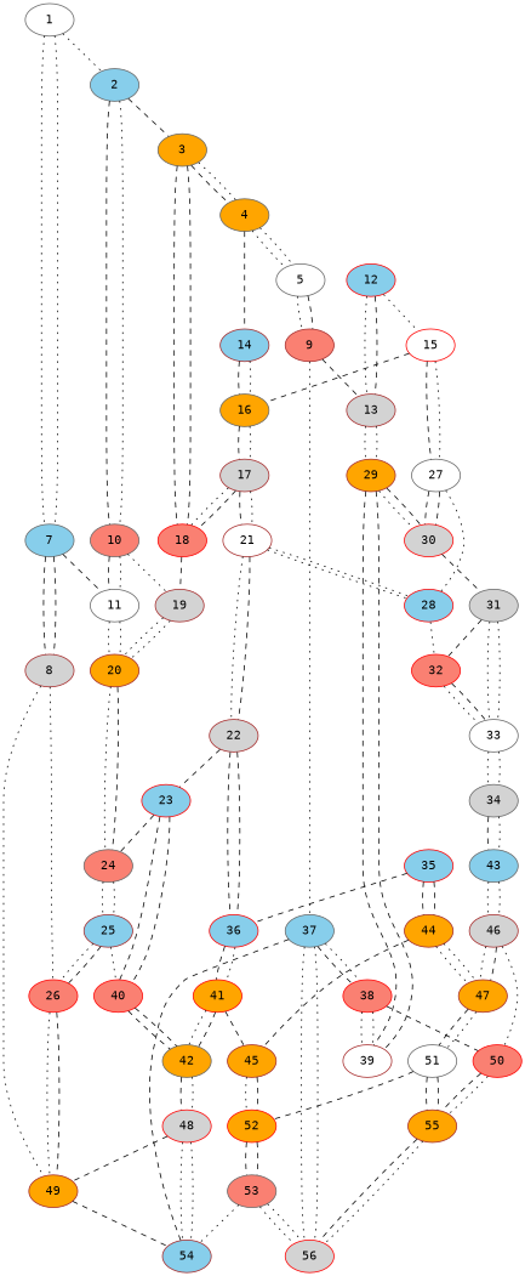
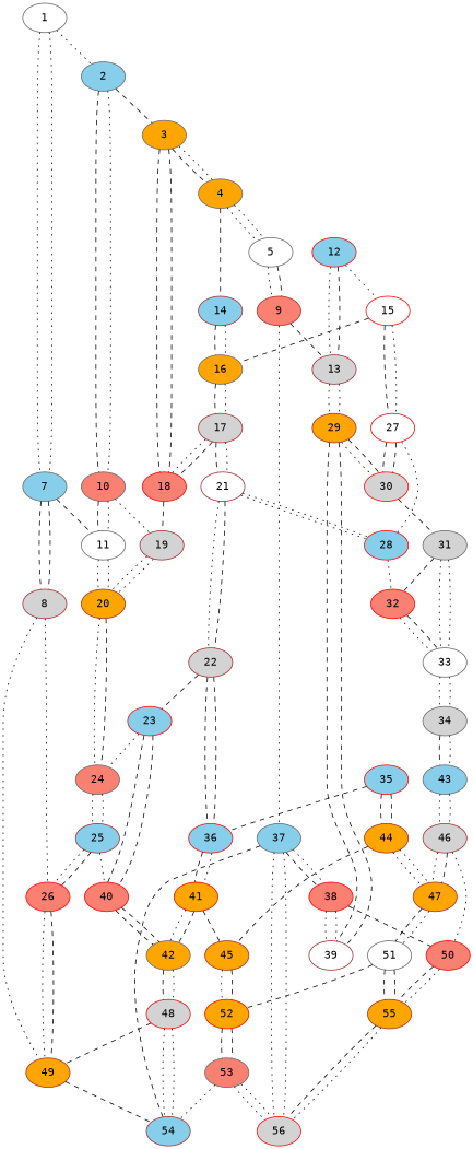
  graph {
    fontname="DejaVu Sans Mono"
    node [color=brown fillcolor=orange fontname="DejaVu Sans Mono" style=filled]
    edge [fontname="DejaVu Sans Mono" style=dotted]
    1 [color=gray40 fillcolor=white]
    2 [color=gray40 fillcolor=skyblue]
    7 [color=gray40 fillcolor=skyblue]
    3 [color=gray40]
    10 [color=gray40 fillcolor=salmon]
    8 [fillcolor=lightgrey]
    11 [color=gray40 fillcolor=white]
    4 [color=gray40]
    18 [color=red fillcolor=salmon]
    19 [fillcolor=lightgrey]
    5 [color=gray40 fillcolor=white]
    14 [fillcolor=skyblue]
    9 [fillcolor=salmon]
    16 [color=gray40]
    13 [fillcolor=lightgrey]
    37 [color=gray40 fillcolor=skyblue]
    26 [color=red fillcolor=salmon]
    49
    20
    54 [fillcolor=skyblue]
    29
    38 [color=red fillcolor=salmon]
    56 [color=red fillcolor=lightgrey]
    24 [color=gray40 fillcolor=salmon]
    12 [color=red fillcolor=skyblue]
    15 [color=red fillcolor=white]
-   27 [color=gray40 fillcolor=white]
+   27 [color=red fillcolor=white]
    30 [color=red fillcolor=lightgrey]
    39 [fillcolor=white]
    17 [fillcolor=lightgrey]
    28 [color=red fillcolor=skyblue]
    21 [fillcolor=white]
    22 [fillcolor=lightgrey]
    25 [fillcolor=skyblue]
    23 [color=red fillcolor=skyblue]
    36 [color=red fillcolor=skyblue]
    32 [color=red fillcolor=salmon]
    40 [color=red fillcolor=salmon]
    41 [color=red]
    42 [color=gray40]
    31 [color=gray40 fillcolor=lightgrey]
    33 [color=gray40 fillcolor=white]
    34 [color=gray40 fillcolor=lightgrey]
    43 [color=gray40 fillcolor=skyblue]
    35 [color=red fillcolor=skyblue]
    44
    46 [fillcolor=lightgrey]
    45
    47
    50 [color=red fillcolor=salmon]
    55
    48 [color=red fillcolor=lightgrey]
    52 [color=red]
    51 [color=gray40 fillcolor=white]
    53 [color=gray40 fillcolor=salmon]
    1 -- 2
    1 -- 7
    1 -- 7
    2 -- 3 [style=dashed]
    2 -- 10 [style=dashed]
    2 -- 10
    7 -- 8 [style=dashed]
    7 -- 8 [style=dashed]
    7 -- 11 [style=dashed]
    3 -- 4 [style=dashed]
    3 -- 4
    3 -- 18 [style=dashed]
    3 -- 18 [style=dashed]
    10 -- 11 [style=dashed]
    10 -- 11
    10 -- 19
    8 -- 26
    8 -- 49
    11 -- 20
    11 -- 20
    4 -- 5
    4 -- 5
    4 -- 14 [style=dashed]
    18 -- 19 [style=dashed]
    19 -- 20
    19 -- 20
    5 -- 9
    5 -- 9 [style=dashed]
    14 -- 16 [style=dashed]
    14 -- 16
    9 -- 13 [style=dashed]
    9 -- 37
    16 -- 17 [style=dashed]
    16 -- 17
    13 -- 29
    13 -- 29
    37 -- 54 [style=dashed]
    37 -- 38 [style=dashed]
    37 -- 38
    37 -- 56
    37 -- 56
    26 -- 49
    26 -- 49 [style=dashed]
    49 -- 54 [style=dashed]
    20 -- 24
    20 -- 24 [style=dashed]
    29 -- 30
    29 -- 30 [style=dashed]
    29 -- 39 [style=dashed]
    29 -- 39 [style=dashed]
    38 -- 39
    38 -- 39
    38 -- 50 [style=dashed]
    24 -- 25
    24 -- 25
    12 -- 13
    12 -- 13 [style=dashed]
    12 -- 15
    15 -- 16 [style=dashed]
    15 -- 27 [style=dashed]
    15 -- 27
    27 -- 30 [style=dashed]
    27 -- 30 [style=dashed]
    27 -- 28
    30 -- 31 [style=dashed]
    17 -- 18
    17 -- 18 [style=dashed]
    17 -- 21 [style=dashed]
    17 -- 21
    28 -- 32
    21 -- 28
    21 -- 28
    21 -- 22
    21 -- 22 [style=dashed]
    22 -- 23 [style=dashed]
    22 -- 36 [style=dashed]
    22 -- 36 [style=dashed]
    25 -- 26
    25 -- 26 [style=dashed]
    25 -- 40
-   23 -- 24 [style=dashed]
+   23 -- 24
    23 -- 40 [style=dashed]
    23 -- 40 [style=dashed]
    36 -- 41 [style=dashed]
    36 -- 41
    32 -- 33
    32 -- 33 [style=dashed]
    40 -- 42 [style=dashed]
    40 -- 42 [style=dashed]
    41 -- 42
    41 -- 42 [style=dashed]
    41 -- 45 [style=dashed]
    42 -- 48 [style=dashed]
    42 -- 48
    31 -- 32 [style=dashed]
    31 -- 33
    31 -- 33
    33 -- 34
    33 -- 34
    34 -- 43 [style=dashed]
    34 -- 43
    43 -- 46
    43 -- 46
    35 -- 36 [style=dashed]
    35 -- 44 [style=dashed]
    35 -- 44 [style=dashed]
    44 -- 45 [style=dashed]
    44 -- 47
    44 -- 47
    46 -- 47
    46 -- 47 [style=dashed]
    46 -- 50
    45 -- 52
    45 -- 52 [style=dashed]
    47 -- 51 [style=dashed]
    47 -- 51
    50 -- 55 [style=dashed]
    50 -- 55
    55 -- 56 [style=dashed]
    55 -- 56
    48 -- 49 [style=dashed]
    48 -- 54
    48 -- 54
    52 -- 53 [style=dashed]
    52 -- 53 [style=dashed]
    51 -- 55 [style=dashed]
    51 -- 55 [style=dashed]
    51 -- 52 [style=dashed]
    53 -- 54
    53 -- 56
    53 -- 56
  }
